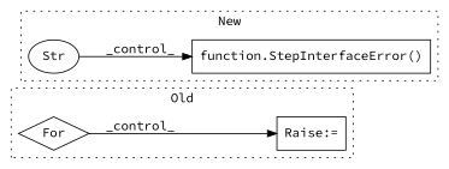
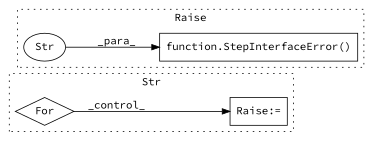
  digraph {
    fontname="Source Code Pro"
    rankdir=LR
    node [fontname="Source Code Pro" shape=box]
    edge [fontname="Source Code Pro"]
    n1 [a=107 l="4,18" label=For s="5074,5098" shape=diamond]
    n2 [a=68 l=3 label="Raise:=" s=5303]
    n3 [a=75 l="36,14" label="function.StepInterfaceError()" s="5230,5432"]
    n4 [a=66 l=166 label=Str s=5266 shape=ellipse]
    subgraph cluster_1 {
-     label=Old
+     label=Str
      style=dotted
      n1
      n2
    }
    subgraph cluster_2 {
-     label=New
+     label=Raise
      style=dotted
      n3
      n4
    }
    n1 -> n2 [label=_control_]
-   n4 -> n3 [label=_control_]
+   n4 -> n3 [label=_para_]
  }
